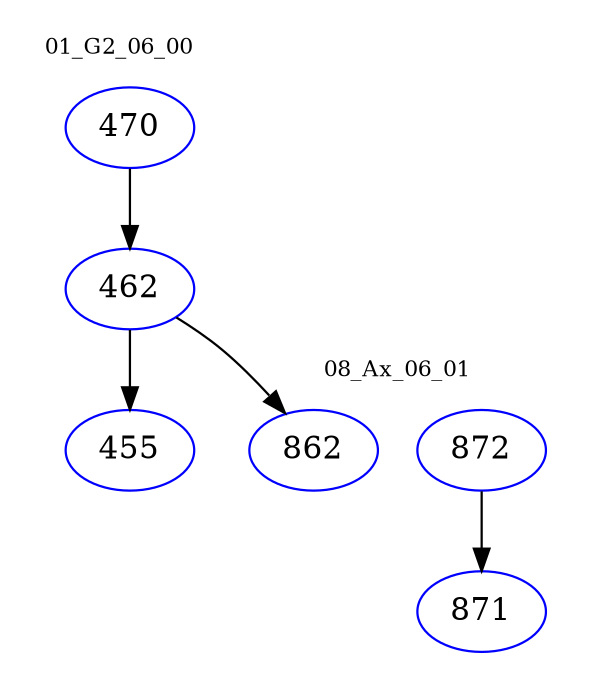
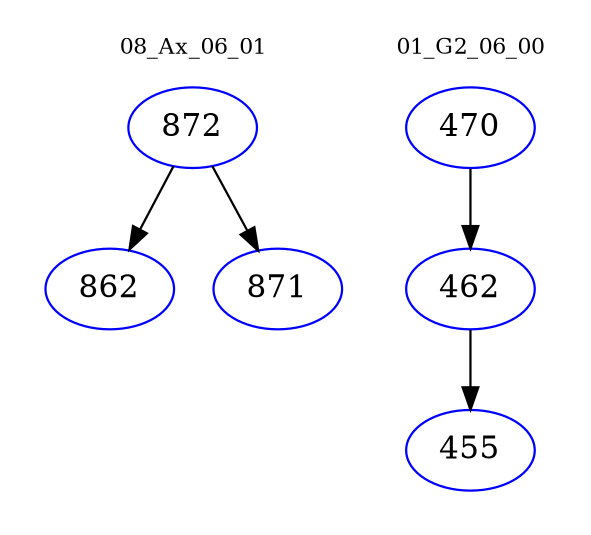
  digraph {
    node [color=blue]
    edge [color=black]
    n1 [label=872]
    n2 [label=862]
    n3 [label=871]
    n4 [label=462]
    n5 [label=455]
    n6 [label=470]
    subgraph cluster_1 {
      color=white
      fontsize=10
      label="08_Ax_06_01"
      n1
      n2
      n3
    }
    subgraph cluster_2 {
      color=white
      fontsize=10
      label="01_G2_06_00"
      n4
      n5
      n6
    }
-   n4 -> n2
+   n1 -> n2
    n1 -> n3
    n4 -> n5
    n6 -> n4
  }
